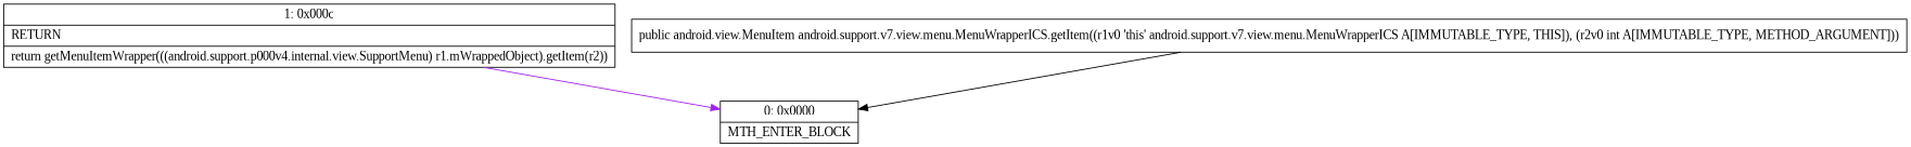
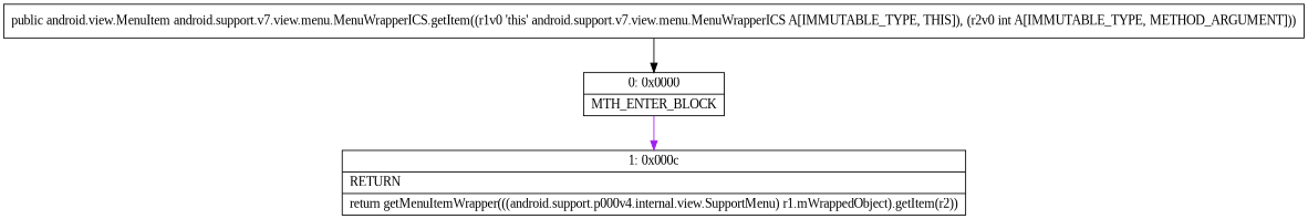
  digraph {
    fontname="Liberation Serif"
    node [shape=record fontname="Liberation Serif"]
    edge [fontname="Liberation Serif"]
    n1 [label="{0\:\ 0x0000|MTH_ENTER_BLOCK\l}"]
    n2 [label="{1\:\ 0x000c|RETURN\l|return getMenuItemWrapper(((android.support.p000v4.internal.view.SupportMenu) r1.mWrappedObject).getItem(r2))\l}"]
    n3 [label="{public android.view.MenuItem android.support.v7.view.menu.MenuWrapperICS.getItem((r1v0 'this' android.support.v7.view.menu.MenuWrapperICS A[IMMUTABLE_TYPE, THIS]), (r2v0 int A[IMMUTABLE_TYPE, METHOD_ARGUMENT])) }"]
-   n2 -> n1 [color=purple]
+   n1 -> n2 [color=purple]
    n3 -> n1 [color=black]
  }
